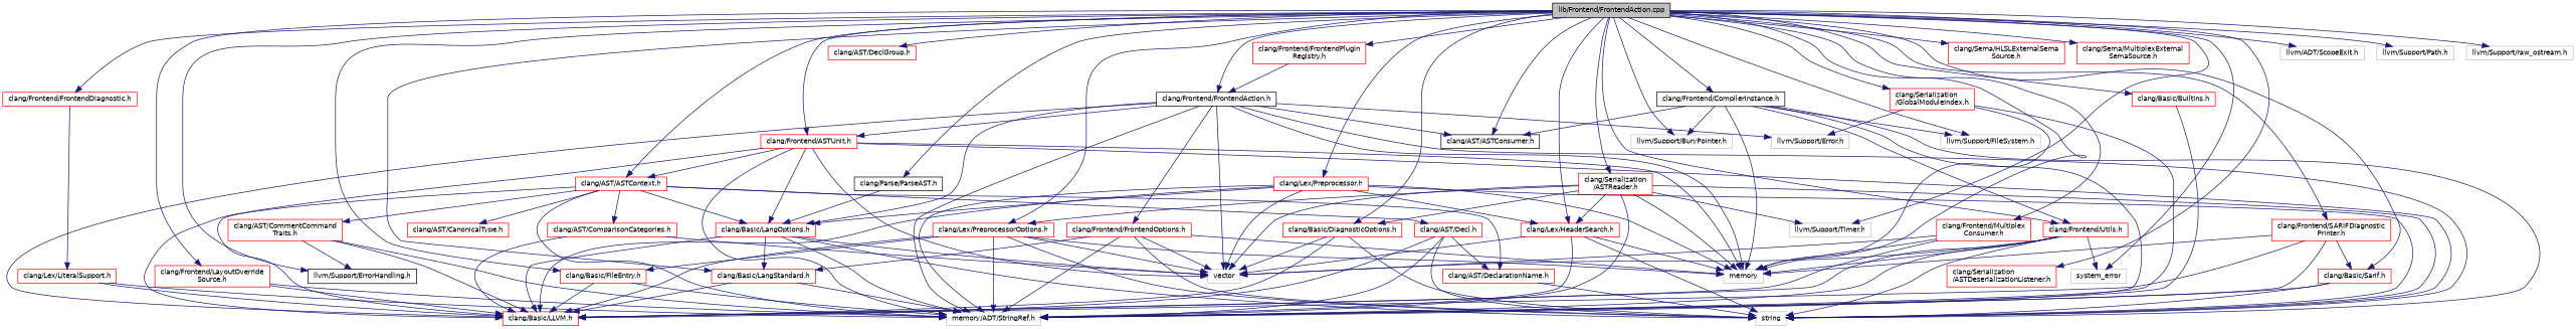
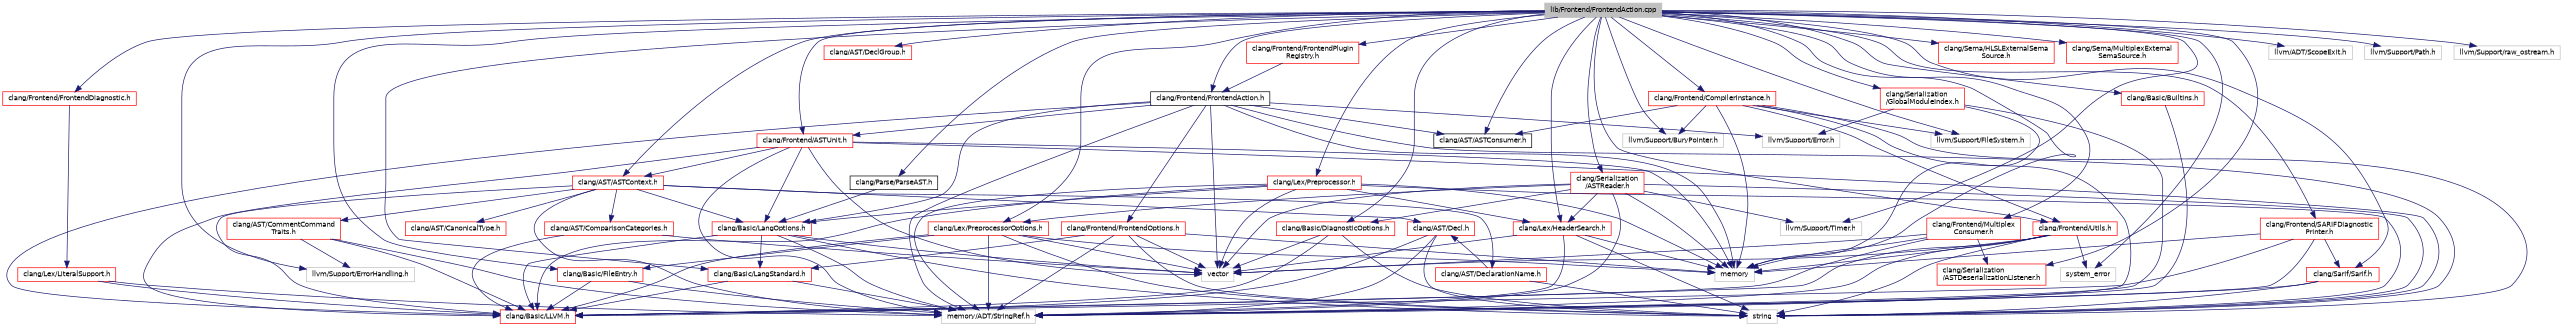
  digraph {
    node [color=red fontname=Helvetica fontsize=10 shape=record]
    edge [color=midnightblue fontname=Helvetica fontsize=10 labelfontname=Helvetica labelfontsize=10 style=solid]
-   n1 [color=black fillcolor=grey75 fontcolor=black height=0.2 label="lib/Frontend/FrontendAction.cpp" style=filled width=0.4]
+   n1 [color=grey75 fillcolor=grey75 fontcolor=black height=0.2 label="lib/Frontend/FrontendAction.cpp" style=filled width=0.4]
    n2 [color=black height=0.2 label="clang/Frontend/FrontendAction.h" width=0.4]
    n3 [color=black height=0.2 label="clang/AST/ASTConsumer.h" width=0.4]
    n4 [height=0.2 label="clang/Basic/LangStandard.h" width=0.4]
    n5 [height=0.2 label="clang/Frontend/ASTUnit.h" width=0.4]
    n6 [height=0.2 label="clang/AST/ASTContext.h" width=0.4]
-   n7 [color=black height=0.2 label="llvm/Support/ErrorHandling.h" width=0.4]
+   n7 [color=grey75 height=0.2 label="llvm/Support/ErrorHandling.h" width=0.4]
    n8 [color=grey75 height=0.2 label=memory width=0.4]
    n9 [height=0.2 label="clang/AST/DeclGroup.h" width=0.4]
    n10 [height=0.2 label="clang/Basic/Builtins.h" width=0.4]
    n11 [height=0.2 label="clang/Basic/DiagnosticOptions.h" width=0.4]
    n12 [height=0.2 label="clang/Basic/FileEntry.h" width=0.4]
-   n13 [height=0.2 label="clang/Basic/Sarif.h" width=0.4]
-   n14 [color=black height=0.2 label="clang/Frontend/CompilerInstance.h" width=0.4]
+   n13 [height=0.2 label="clang/Sarif/Sarif.h" width=0.4]
+   n14 [height=0.2 label="clang/Frontend/CompilerInstance.h" width=0.4]
    n15 [height=0.2 label="clang/Frontend/Utils.h" width=0.4]
    n16 [color=grey75 height=0.2 label=system_error width=0.4]
    n17 [color=grey75 height=0.2 label="llvm/Support/BuryPointer.h" width=0.4]
    n18 [color=grey75 height=0.2 label="llvm/Support/FileSystem.h" width=0.4]
    n19 [height=0.2 label="clang/Frontend/FrontendDiagnostic.h" width=0.4]
    n20 [height=0.2 label="clang/Frontend/FrontendPlugin\lRegistry.h" width=0.4]
-   n21 [height=0.2 label="clang/Frontend/LayoutOverride\lSource.h" width=0.4]
    n22 [height=0.2 label="clang/Frontend/Multiplex\lConsumer.h" width=0.4]
    n23 [height=0.2 label="clang/Serialization\l/ASTDeserializationListener.h" width=0.4]
    n24 [height=0.2 label="clang/Frontend/SARIFDiagnostic\lPrinter.h" width=0.4]
    n25 [height=0.2 label="clang/Lex/HeaderSearch.h" width=0.4]
    n26 [height=0.2 label="clang/Lex/Preprocessor.h" width=0.4]
    n27 [height=0.2 label="clang/Lex/PreprocessorOptions.h" width=0.4]
    n28 [color=black height=0.2 label="clang/Parse/ParseAST.h" width=0.4]
    n29 [height=0.2 label="clang/Sema/HLSLExternalSema\lSource.h" width=0.4]
    n30 [height=0.2 label="clang/Sema/MultiplexExternal\lSemaSource.h" width=0.4]
    n31 [height=0.2 label="clang/Serialization\l/ASTReader.h" width=0.4]
    n32 [color=grey75 height=0.2 label="llvm/Support/Timer.h" width=0.4]
    n33 [height=0.2 label="clang/Serialization\l/GlobalModuleIndex.h" width=0.4]
    n34 [color=grey75 height=0.2 label="llvm/ADT/ScopeExit.h" width=0.4]
    n35 [color=grey75 height=0.2 label="llvm/Support/Path.h" width=0.4]
    n36 [color=grey75 height=0.2 label="llvm/Support/raw_ostream.h" width=0.4]
    n37 [height=0.2 label="clang/Basic/LLVM.h" width=0.4]
    n38 [height=0.2 label="clang/Basic/LangOptions.h" width=0.4]
    n39 [color=grey75 height=0.2 label="memory/ADT/StringRef.h" width=0.4]
    n40 [color=grey75 height=0.2 label=string width=0.4]
    n41 [color=grey75 height=0.2 label=vector width=0.4]
    n42 [height=0.2 label="clang/Frontend/FrontendOptions.h" width=0.4]
    n43 [color=grey75 height=0.2 label="llvm/Support/Error.h" width=0.4]
    n44 [height=0.2 label="clang/AST/CanonicalType.h" width=0.4]
    n45 [height=0.2 label="clang/AST/CommentCommand\lTraits.h" width=0.4]
    n46 [height=0.2 label="clang/AST/ComparisonCategories.h" width=0.4]
    n47 [height=0.2 label="clang/AST/Decl.h" width=0.4]
    n48 [height=0.2 label="clang/AST/DeclarationName.h" width=0.4]
    n49 [height=0.2 label="clang/Lex/LiteralSupport.h" width=0.4]
    n1 -> n2
    n1 -> n3
    n1 -> n4
    n1 -> n5
    n1 -> n6
    n1 -> n7
    n1 -> n8
    n1 -> n9
    n1 -> n10
    n1 -> n11
    n1 -> n12
    n1 -> n13
    n1 -> n14
    n1 -> n15
    n1 -> n16
    n1 -> n17
    n1 -> n18
    n1 -> n19
    n1 -> n20
-   n1 -> n21
    n1 -> n22
    n1 -> n23
    n1 -> n24
    n1 -> n25
    n1 -> n26
    n1 -> n27
    n1 -> n28
    n1 -> n29
    n1 -> n30
    n1 -> n31
    n1 -> n32
    n1 -> n33
    n1 -> n34
    n1 -> n35
    n1 -> n36
    n2 -> n3
    n2 -> n5
    n2 -> n8
    n2 -> n37
    n2 -> n38
    n2 -> n39
    n2 -> n40
    n2 -> n41
    n2 -> n42
    n2 -> n43
    n4 -> n37
    n4 -> n39
    n5 -> n6
    n5 -> n8
    n5 -> n37
    n5 -> n38
    n5 -> n39
    n5 -> n40
    n5 -> n41
    n6 -> n37
    n6 -> n38
    n6 -> n39
    n6 -> n44
    n6 -> n45
    n6 -> n46
    n6 -> n47
    n6 -> n48
    n10 -> n39
    n11 -> n37
    n11 -> n40
    n11 -> n41
    n12 -> n37
    n12 -> n39
    n13 -> n39
    n13 -> n40
    n14 -> n3
    n14 -> n8
    n14 -> n15
    n14 -> n17
    n14 -> n18
    n14 -> n39
    n14 -> n40
    n15 -> n8
    n15 -> n16
    n15 -> n37
    n15 -> n39
    n15 -> n40
    n15 -> n41
    n19 -> n49
    n20 -> n2
-   n21 -> n37
-   n21 -> n39
    n22 -> n8
+   n22 -> n23
    n22 -> n37
    n22 -> n41
    n24 -> n8
    n24 -> n13
    n24 -> n37
    n24 -> n39
    n25 -> n8
    n25 -> n39
    n25 -> n40
    n25 -> n41
    n26 -> n8
    n26 -> n25
    n26 -> n37
    n26 -> n38
    n26 -> n39
    n26 -> n40
    n26 -> n41
    n27 -> n8
    n27 -> n12
    n27 -> n37
    n27 -> n39
    n27 -> n40
    n27 -> n41
    n28 -> n38
    n31 -> n8
    n31 -> n11
    n31 -> n25
    n31 -> n27
    n31 -> n32
    n31 -> n39
    n31 -> n40
    n31 -> n41
    n33 -> n8
    n33 -> n39
    n33 -> n43
    n38 -> n4
    n38 -> n37
    n38 -> n39
    n38 -> n40
    n38 -> n41
    n42 -> n4
    n42 -> n8
    n42 -> n39
    n42 -> n40
    n42 -> n41
    n45 -> n7
    n45 -> n37
    n45 -> n39
    n46 -> n37
    n46 -> n41
    n47 -> n37
    n47 -> n39
    n47 -> n40
-   n47 -> n48
+   n48 -> n47
    n48 -> n40
    n49 -> n37
    n49 -> n39
  }
